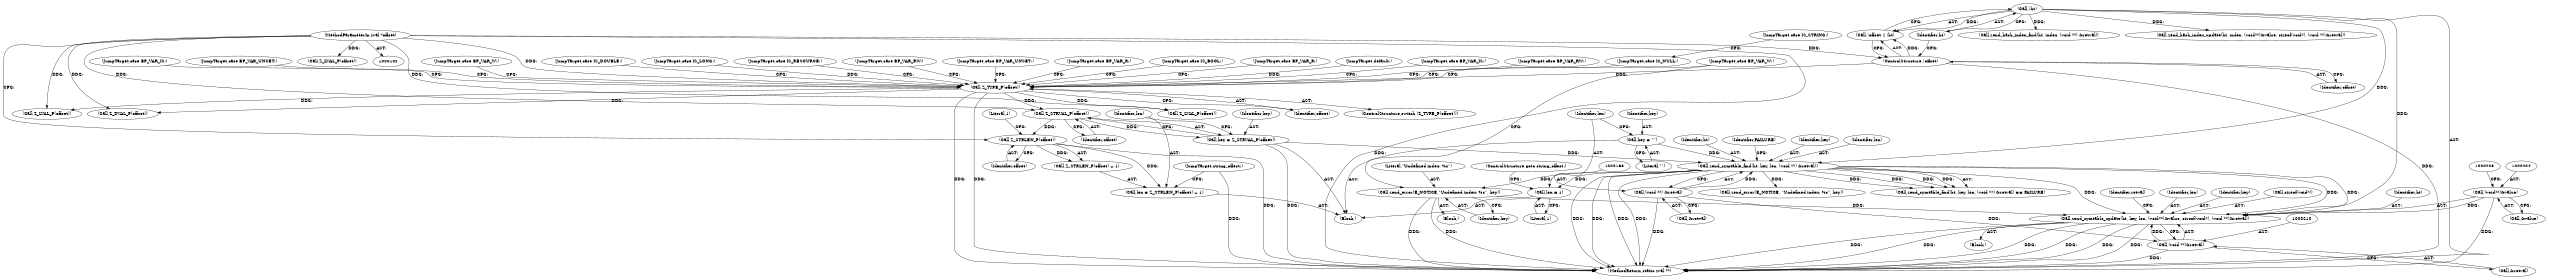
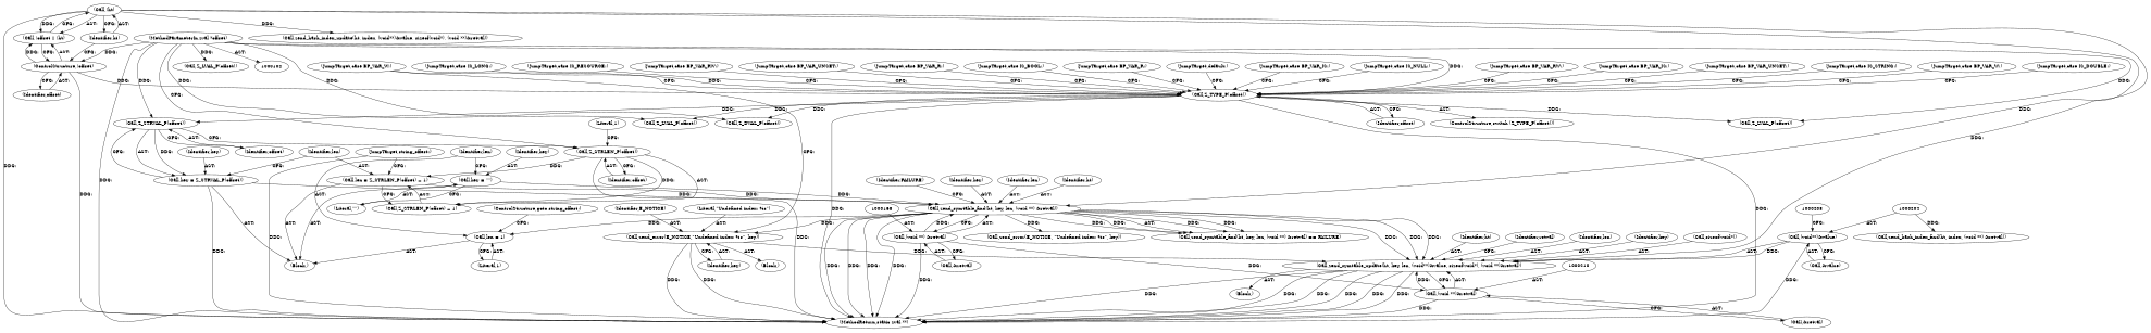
  digraph {
    n1 [label="(Call,zend_symtable_update(ht, key, len, (void**)&value, sizeof(void*), (void **)&retval))"]
    n2 [label="(Call,(void **)&retval)"]
    n3 [label="(MethodReturn,static zval **)"]
    n4 [label="(Block,)"]
    n5 [label="(Call,&retval)"]
    n6 [label="(Call,!ht)"]
    n7 [label="(Call,zend_symtable_find(ht, key, len, (void **) &retval))"]
    n8 [label="(Call,!offset || !ht)"]
    n9 [label="(Call,zend_hash_index_find(ht, index, (void **) &retval))"]
    n10 [label="(Call,zend_hash_index_update(ht, index, (void**)&value, sizeof(void*), (void **)&retval))"]
    n11 [label="(Identifier,ht)"]
    n12 [label="(Call,(void **) &retval)"]
    n13 [label="(Call,zend_error(E_NOTICE,\"Undefined index: %s\", key))"]
    n14 [label="(Call,zend_error(E_NOTICE, \"Undefined index: %s\", key))"]
    n15 [label="(Call,zend_symtable_find(ht, key, len, (void **) &retval) == FAILURE)"]
    n16 [label="(Call,len = 1)"]
    n17 [label="(ControlStructure,!offset)"]
    n18 [label="(Call,&retval)"]
    n19 [label="(Block,)"]
    n20 [label="(Identifier,key)"]
    n21 [label="(Call,key = Z_STRVAL_P(offset))"]
    n22 [label="(Call,Z_STRVAL_P(offset))"]
    n23 [label="(Block,)"]
    n24 [label="(Call,Z_STRLEN_P(offset))"]
    n25 [label="(Identifier,offset)"]
    n26 [label="(Call,len = Z_STRLEN_P(offset) + 1)"]
    n27 [label="(Call,Z_STRLEN_P(offset) + 1)"]
    n28 [label="(Identifier,offset)"]
    n29 [label="(Call,Z_TYPE_P(offset))"]
    n30 [label="(Call,Z_LVAL_P(offset))"]
    n31 [label="(Identifier,offset)"]
    n32 [label="(Call,Z_LVAL_P(offset))"]
    n33 [label="(Call,Z_DVAL_P(offset))"]
    n34 [label="(ControlStructure,switch (Z_TYPE_P(offset)))"]
    n35 [label="(Identifier,offset)"]
    n36 [label="(MethodParameterIn,zval *offset)"]
    n37 [label="(Call,Z_LVAL_P(offset))"]
    1000102
    n39 [label="(Call,key = \"\")"]
    n40 [label="(Literal,\"\")"]
    n41 [label="(Literal,1)"]
    n42 [label="(Call,(void**)&value)"]
    n43 [label="(Call,&value)"]
    n44 [label="(Literal,\"Undefined index: %s\")"]
    n45 [label="(JumpTarget,case BP_VAR_W:)"]
    n46 [label="(JumpTarget,case BP_VAR_RW:)"]
    n47 [label="(JumpTarget,string_offest:)"]
    n48 [label="(Identifier,ht)"]
    n49 [label="(JumpTarget,case BP_VAR_IS:)"]
    n50 [label="(ControlStructure,goto string_offest;)"]
    n51 [label="(JumpTarget,case BP_VAR_UNSET:)"]
    n52 [label="(Identifier,retval)"]
    n53 [label="(JumpTarget,case IS_STRING:)"]
    n54 [label="(Identifier,len)"]
    n55 [label="(Identifier,FAILURE)"]
    n56 [label="(JumpTarget,case BP_VAR_W:)"]
+   n57 [label="(Identifier,E_NOTICE)"]
    n58 [label="(JumpTarget,case IS_DOUBLE:)"]
    n59 [label="(Identifier,key)"]
    n60 [label="(Identifier,key)"]
    n61 [label="(JumpTarget,case IS_LONG:)"]
    n62 [label="(Identifier,len)"]
    n63 [label="(Identifier,key)"]
    n64 [label="(JumpTarget,case IS_RESOURCE:)"]
    n65 [label="(JumpTarget,case BP_VAR_RW:)"]
    n66 [label="(Literal,1)"]
    n67 [label="(Identifier,len)"]
    n68 [label="(JumpTarget,case BP_VAR_UNSET:)"]
    n69 [label="(Identifier,key)"]
    n70 [label="(Identifier,ht)"]
    n71 [label="(JumpTarget,case BP_VAR_R:)"]
    n72 [label="(JumpTarget,case IS_BOOL:)"]
    n73 [label="(JumpTarget,case BP_VAR_R:)"]
    n74 [label="(JumpTarget,default:)"]
    n75 [label="(JumpTarget,case BP_VAR_IS:)"]
    n76 [label="(Identifier,len)"]
    n77 [label="(Call,sizeof(void*))"]
    n78 [label="(JumpTarget,case IS_NULL:)"]
    1000168
    1000204
    1000208
    1000210
    n1 -> n2 [label="CFG: "]
    n1 -> n3 [label="DDG: "]
    n1 -> n3 [label="DDG: "]
    n1 -> n3 [label="DDG: "]
    n1 -> n3 [label="DDG: "]
    n1 -> n3 [label="DDG: "]
    n1 -> n3 [label="DDG: "]
    n1 -> n4 [label="AST: "]
    n2 -> n1 [label="AST: "]
    n2 -> n1 [label="DDG: "]
    n2 -> n3 [label="DDG: "]
    n2 -> n5 [label="CFG: "]
    n5 -> n2 [label="AST: "]
    n6 -> n1 [label="DDG: "]
-   n6 -> n3 [label="AST: "]
+   n6 -> n3 [label="DDG: "]
    n6 -> n7 [label="DDG: "]
    n6 -> n8 [label="AST: "]
    n6 -> n8 [label="DDG: "]
-   n6 -> n9 [label="DDG: "]
+   1000204 -> n9 [label="DDG: "]
    n6 -> n10 [label="DDG: "]
    n6 -> n11 [label="CFG: "]
    n7 -> n1 [label="DDG: "]
    n7 -> n1 [label="DDG: "]
    n7 -> n1 [label="DDG: "]
    n7 -> n3 [label="DDG: "]
    n7 -> n3 [label="DDG: "]
    n7 -> n3 [label="DDG: "]
    n7 -> n3 [label="DDG: "]
    n7 -> n12 [label="CFG: "]
    n7 -> n13 [label="DDG: "]
    n7 -> n14 [label="DDG: "]
    n7 -> n15 [label="AST: "]
    n7 -> n15 [label="DDG: "]
    n7 -> n15 [label="DDG: "]
    n7 -> n15 [label="DDG: "]
    n7 -> n15 [label="DDG: "]
    n7 -> n16 [label="DDG: "]
    n8 -> n6 [label="CFG: "]
    n8 -> n17 [label="CFG: "]
    n11 -> n6 [label="AST: "]
    n11 -> n17 [label="CFG: "]
    n12 -> n2 [label="DDG: "]
    n12 -> n3 [label="DDG: "]
    n12 -> n7 [label="AST: "]
    n12 -> n7 [label="DDG: "]
    n12 -> n18 [label="CFG: "]
    n13 -> n1 [label="DDG: "]
    n13 -> n3 [label="DDG: "]
    n13 -> n3 [label="DDG: "]
    n13 -> n19 [label="AST: "]
    n13 -> n20 [label="CFG: "]
    n16 -> n23 [label="AST: "]
    n16 -> n41 [label="CFG: "]
    n17 -> n3 [label="DDG: "]
    n17 -> n8 [label="AST: "]
    n17 -> n8 [label="DDG: "]
    n17 -> n29 [label="DDG: "]
    n17 -> n35 [label="CFG: "]
    n18 -> n12 [label="AST: "]
    n20 -> n13 [label="AST: "]
    n21 -> n3 [label="DDG: "]
    n21 -> n7 [label="DDG: "]
    n21 -> n22 [label="CFG: "]
    n21 -> n23 [label="AST: "]
    n22 -> n21 [label="AST: "]
    n22 -> n21 [label="DDG: "]
-   n22 -> n24 [label="DDG: "]
+   n22 -> n24 [label="CFG: "]
    n22 -> n25 [label="CFG: "]
    n24 -> n3 [label="DDG: "]
    n24 -> n26 [label="DDG: "]
    n24 -> n27 [label="AST: "]
    n24 -> n27 [label="DDG: "]
    n24 -> n28 [label="CFG: "]
    n25 -> n22 [label="AST: "]
+   n26 -> n7 [label="DDG: "]
    n26 -> n23 [label="AST: "]
+   n26 -> n27 [label="CFG: "]
    n27 -> n26 [label="AST: "]
    n28 -> n24 [label="AST: "]
    n29 -> n3 [label="DDG: "]
    n29 -> n3 [label="DDG: "]
    n29 -> n22 [label="DDG: "]
    n29 -> n30 [label="DDG: "]
    n29 -> n31 [label="CFG: "]
    n29 -> n32 [label="DDG: "]
    n29 -> n33 [label="DDG: "]
    n29 -> n34 [label="AST: "]
    n31 -> n29 [label="AST: "]
    n35 -> n17 [label="AST: "]
    n36 -> n3 [label="DDG: "]
    n36 -> n17 [label="DDG: "]
    n36 -> n22 [label="DDG: "]
    n36 -> n24 [label="CFG: "]
    n36 -> n29 [label="DDG: "]
    n36 -> n30 [label="DDG: "]
    n36 -> n32 [label="DDG: "]
    n36 -> n33 [label="DDG: "]
    n36 -> n37 [label="DDG: "]
    n36 -> 1000102 [label="AST: "]
    n39 -> n7 [label="DDG: "]
    n39 -> n23 [label="AST: "]
    n39 -> n40 [label="CFG: "]
    n40 -> n39 [label="AST: "]
    n41 -> n16 [label="AST: "]
    n42 -> n1 [label="AST: "]
    n42 -> n1 [label="DDG: "]
    n42 -> n3 [label="DDG: "]
    n42 -> n43 [label="CFG: "]
    n43 -> n42 [label="AST: "]
    n44 -> n13 [label="AST: "]
    n45 -> n13 [label="CFG: "]
    n45 -> n29 [label="CFG: "]
    n46 -> n29 [label="CFG: "]
    n47 -> n3 [label="DDG: "]
    n47 -> n26 [label="CFG: "]
    n48 -> n1 [label="AST: "]
    n49 -> n29 [label="CFG: "]
    n50 -> n16 [label="CFG: "]
    n51 -> n29 [label="CFG: "]
    n52 -> n1 [label="CFG: "]
-   n53 -> n78 [label="CFG: "]
+   n53 -> n29 [label="CFG: "]
    n54 -> n21 [label="CFG: "]
    n54 -> n26 [label="AST: "]
    n55 -> n7 [label="CFG: "]
    n56 -> n29 [label="CFG: "]
+   n57 -> n13 [label="AST: "]
    n58 -> n29 [label="CFG: "]
    n59 -> n21 [label="AST: "]
    n60 -> n7 [label="AST: "]
    n61 -> n29 [label="DDG: "]
    n62 -> n1 [label="AST: "]
    n63 -> n1 [label="AST: "]
    n64 -> n29 [label="CFG: "]
    n65 -> n29 [label="CFG: "]
    n66 -> n24 [label="CFG: "]
    n67 -> n7 [label="AST: "]
    n68 -> n29 [label="CFG: "]
    n69 -> n39 [label="AST: "]
    n70 -> n7 [label="AST: "]
    n71 -> n29 [label="CFG: "]
    n72 -> n29 [label="CFG: "]
    n73 -> n29 [label="CFG: "]
-   n74 -> n29 [label="DDG: "]
+   n74 -> n29 [label="CFG: "]
    n75 -> n29 [label="CFG: "]
    n76 -> n16 [label="AST: "]
    n76 -> n39 [label="CFG: "]
    n77 -> n1 [label="AST: "]
    n78 -> n29 [label="CFG: "]
    1000168 -> n12 [label="AST: "]
    1000204 -> n42 [label="AST: "]
    1000208 -> n42 [label="CFG: "]
    1000210 -> n2 [label="AST: "]
  }
